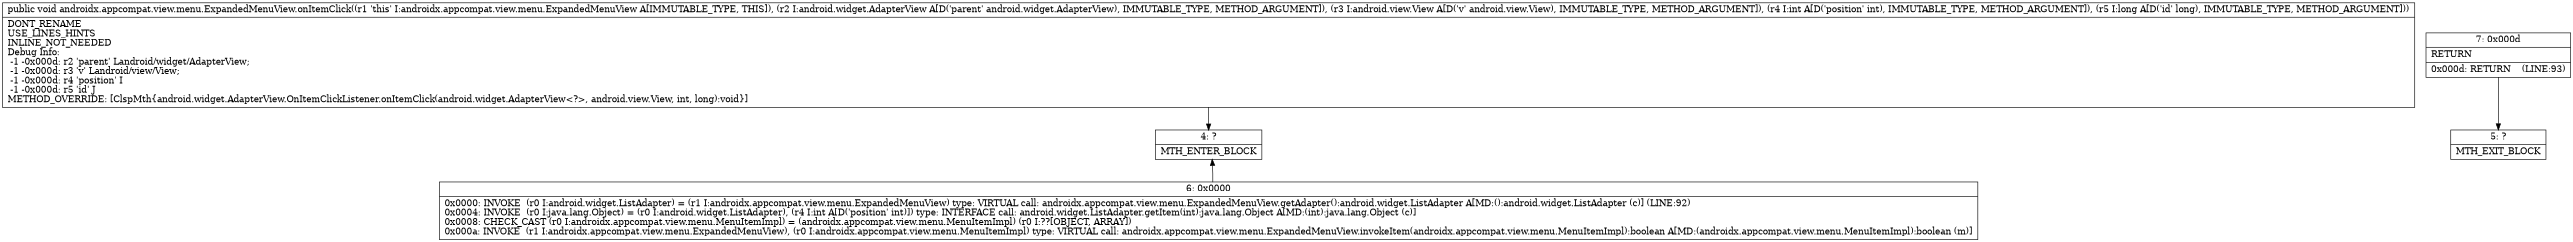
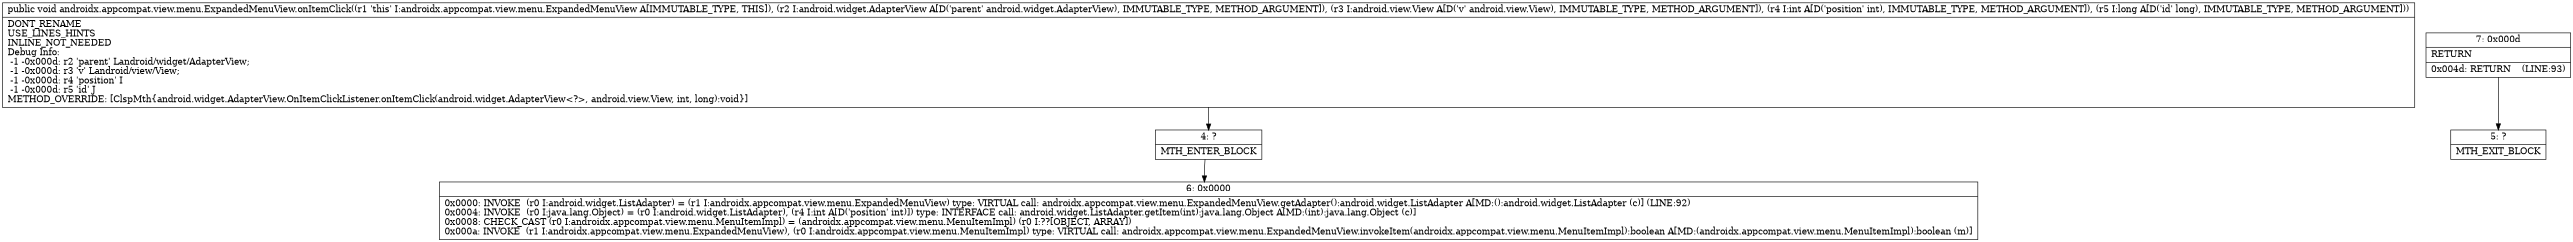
  digraph {
    node [shape=record]
    n1 [label="{4\:\ ?|MTH_ENTER_BLOCK\l}"]
    n2 [label="{6\:\ 0x0000|0x0000: INVOKE  (r0 I:android.widget.ListAdapter) = (r1 I:androidx.appcompat.view.menu.ExpandedMenuView) type: VIRTUAL call: androidx.appcompat.view.menu.ExpandedMenuView.getAdapter():android.widget.ListAdapter A[MD:():android.widget.ListAdapter (c)] (LINE:92)\l0x0004: INVOKE  (r0 I:java.lang.Object) = (r0 I:android.widget.ListAdapter), (r4 I:int A[D('position' int)]) type: INTERFACE call: android.widget.ListAdapter.getItem(int):java.lang.Object A[MD:(int):java.lang.Object (c)]\l0x0008: CHECK_CAST (r0 I:androidx.appcompat.view.menu.MenuItemImpl) = (androidx.appcompat.view.menu.MenuItemImpl) (r0 I:??[OBJECT, ARRAY]) \l0x000a: INVOKE  (r1 I:androidx.appcompat.view.menu.ExpandedMenuView), (r0 I:androidx.appcompat.view.menu.MenuItemImpl) type: VIRTUAL call: androidx.appcompat.view.menu.ExpandedMenuView.invokeItem(androidx.appcompat.view.menu.MenuItemImpl):boolean A[MD:(androidx.appcompat.view.menu.MenuItemImpl):boolean (m)]\l}"]
-   n3 [label="{7\:\ 0x000d|RETURN\l|0x000d: RETURN    (LINE:93)\l}"]
+   n3 [label="{7\:\ 0x000d|RETURN\l|0x004d: RETURN    (LINE:93)\l}"]
    n4 [label="{5\:\ ?|MTH_EXIT_BLOCK\l}"]
    n5 [label="{public void androidx.appcompat.view.menu.ExpandedMenuView.onItemClick((r1 'this' I:androidx.appcompat.view.menu.ExpandedMenuView A[IMMUTABLE_TYPE, THIS]), (r2 I:android.widget.AdapterView A[D('parent' android.widget.AdapterView), IMMUTABLE_TYPE, METHOD_ARGUMENT]), (r3 I:android.view.View A[D('v' android.view.View), IMMUTABLE_TYPE, METHOD_ARGUMENT]), (r4 I:int A[D('position' int), IMMUTABLE_TYPE, METHOD_ARGUMENT]), (r5 I:long A[D('id' long), IMMUTABLE_TYPE, METHOD_ARGUMENT]))  | DONT_RENAME\lUSE_LINES_HINTS\lINLINE_NOT_NEEDED\lDebug Info:\l  \-1 \-0x000d: r2 'parent' Landroid\/widget\/AdapterView;\l  \-1 \-0x000d: r3 'v' Landroid\/view\/View;\l  \-1 \-0x000d: r4 'position' I\l  \-1 \-0x000d: r5 'id' J\lMETHOD_OVERRIDE: [ClspMth\{android.widget.AdapterView.OnItemClickListener.onItemClick(android.widget.AdapterView\<?\>, android.view.View, int, long):void\}]\l}"]
-   n2 -> n1
+   n1 -> n2
    n3 -> n4
    n5 -> n1
  }
